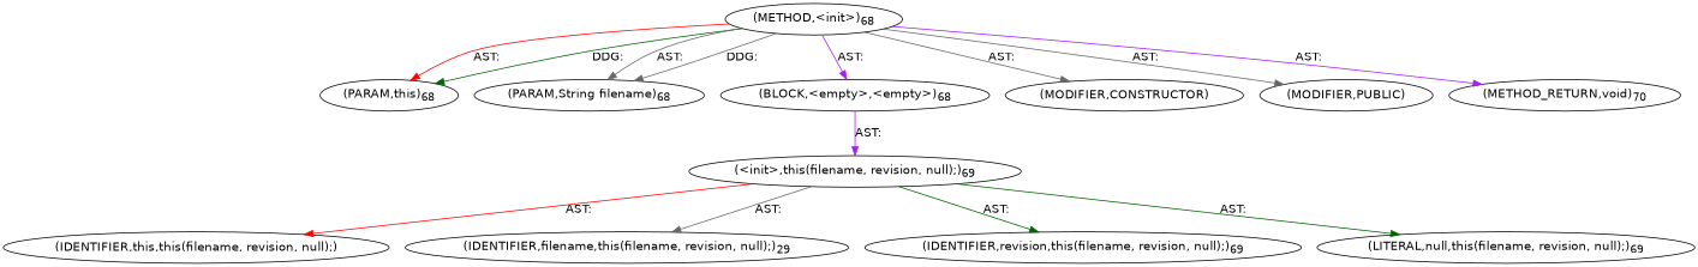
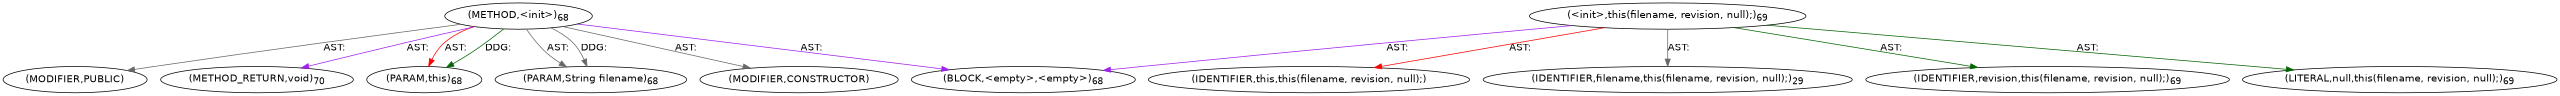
  digraph {
    fontname="DejaVu Sans"
    node [fontname="DejaVu Sans"]
    edge [color=gray40 fontname="DejaVu Sans"]
    n1 [label=<(METHOD,&lt;init&gt;)<SUB>68</SUB>>]
    n2 [label=<(PARAM,this)<SUB>68</SUB>>]
    n3 [label=<(PARAM,String filename)<SUB>68</SUB>>]
    n4 [label=<(BLOCK,&lt;empty&gt;,&lt;empty&gt;)<SUB>68</SUB>>]
    n5 [label=<(MODIFIER,CONSTRUCTOR)>]
    n6 [label=<(MODIFIER,PUBLIC)>]
    n7 [label=<(METHOD_RETURN,void)<SUB>70</SUB>>]
    n8 [label=<(&lt;init&gt;,this(filename, revision, null);)<SUB>69</SUB>>]
    n9 [label=<(IDENTIFIER,this,this(filename, revision, null);)>]
    n10 [label=<(IDENTIFIER,filename,this(filename, revision, null);)<SUB>29</SUB>>]
    n11 [label=<(IDENTIFIER,revision,this(filename, revision, null);)<SUB>69</SUB>>]
    n12 [label=<(LITERAL,null,this(filename, revision, null);)<SUB>69</SUB>>]
    n1 -> n2 [color=red label="AST: "]
    n1 -> n2 [color=darkgreen label="DDG: "]
    n1 -> n3 [label="AST: "]
    n1 -> n3 [label="DDG: "]
    n1 -> n4 [color=purple label="AST: "]
    n1 -> n5 [label="AST: "]
    n1 -> n6 [label="AST: "]
    n1 -> n7 [color=purple label="AST: "]
-   n4 -> n8 [color=purple label="AST: "]
+   n8 -> n4 [color=purple label="AST: "]
    n8 -> n9 [color=red label="AST: "]
    n8 -> n10 [label="AST: "]
    n8 -> n11 [color=darkgreen label="AST: "]
    n8 -> n12 [color=darkgreen label="AST: "]
  }
